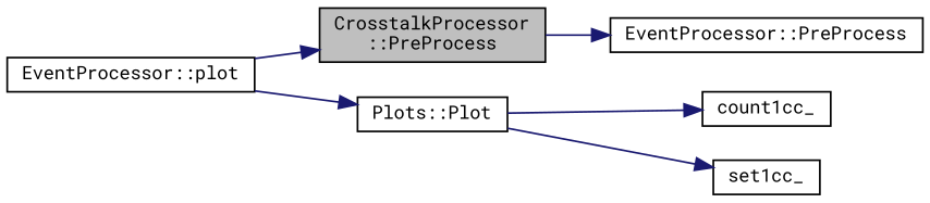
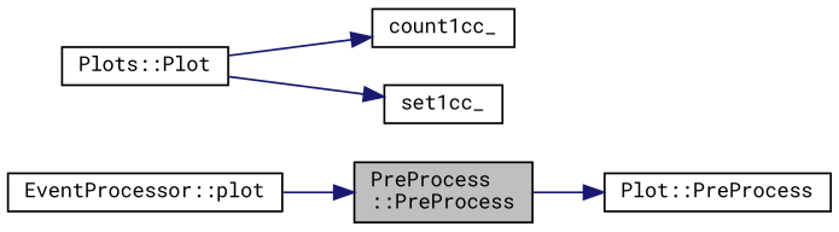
  digraph {
    fontname="Roboto Mono"
    rankdir=LR
    node [color=black fillcolor=white fontname="Roboto Mono" fontsize=10 shape=record style=filled]
    edge [color=midnightblue fontname="Roboto Mono" fontsize=10 labelfontname=Helvetica labelfontsize=10 style=solid]
-   n1 [fillcolor=grey75 fontcolor=black height=0.2 label="CrosstalkProcessor\l::PreProcess" width=0.4]
-   n2 [height=0.2 label="EventProcessor::PreProcess" width=0.4]
+   n1 [fillcolor=grey75 fontcolor=black height=0.2 label="PreProcess\l::PreProcess" width=0.4]
+   n2 [height=0.2 label="Plot::PreProcess" width=0.4]
    n3 [height=0.2 label="EventProcessor::plot" width=0.4]
    n4 [height=0.2 label="Plots::Plot" width=0.4]
    n5 [height=0.2 label=count1cc_ width=0.4]
    n6 [height=0.2 label=set1cc_ width=0.4]
    n1 -> n2
    n3 -> n1
-   n3 -> n4
    n4 -> n5
    n4 -> n6
  }
